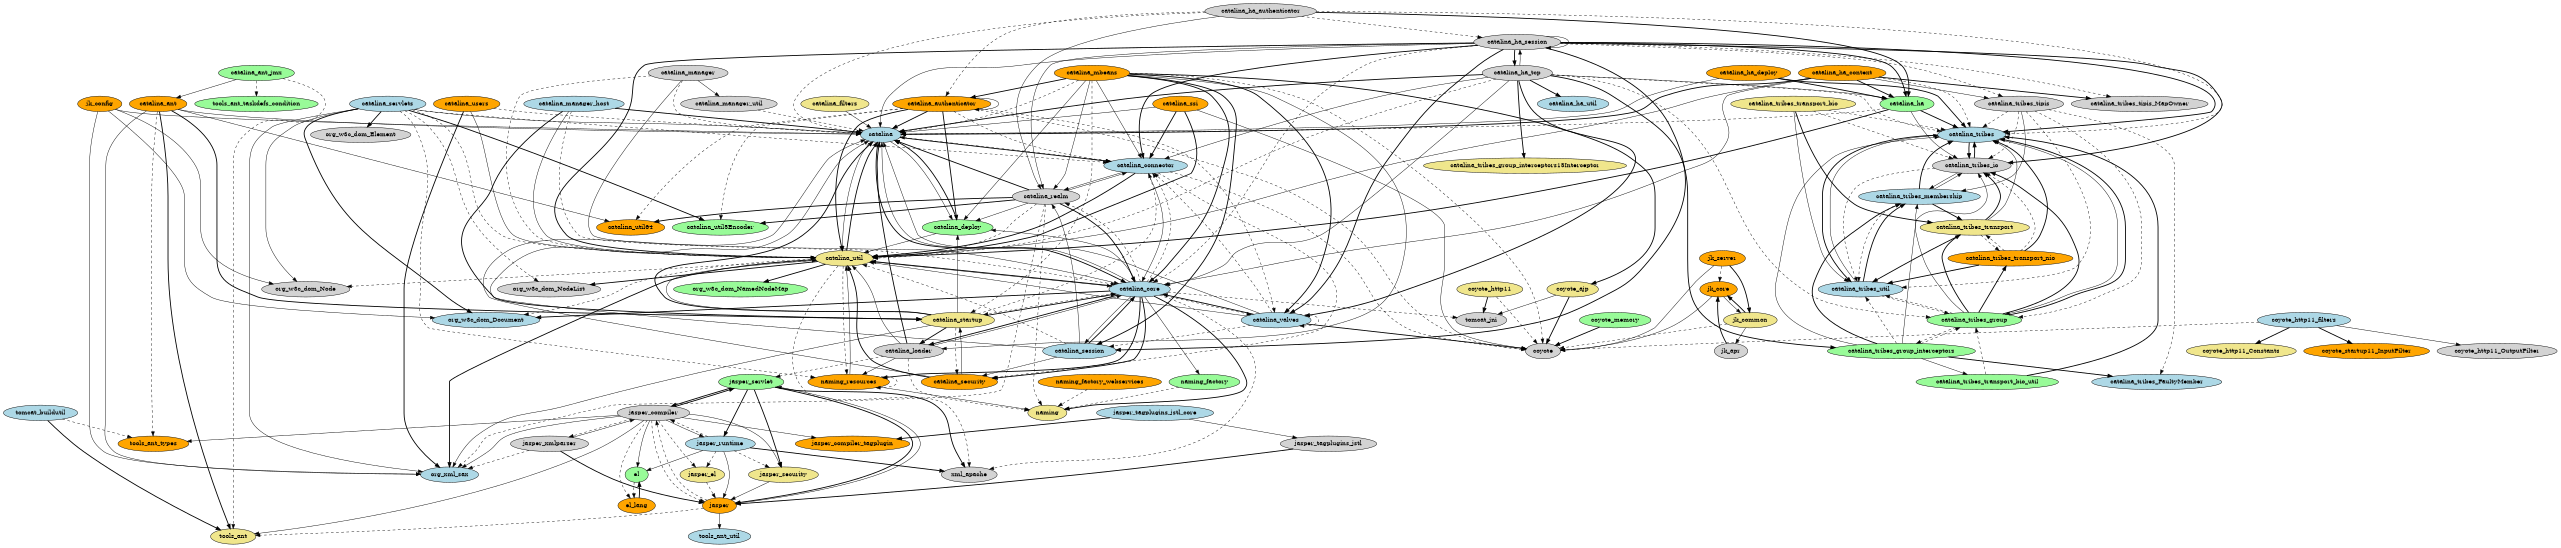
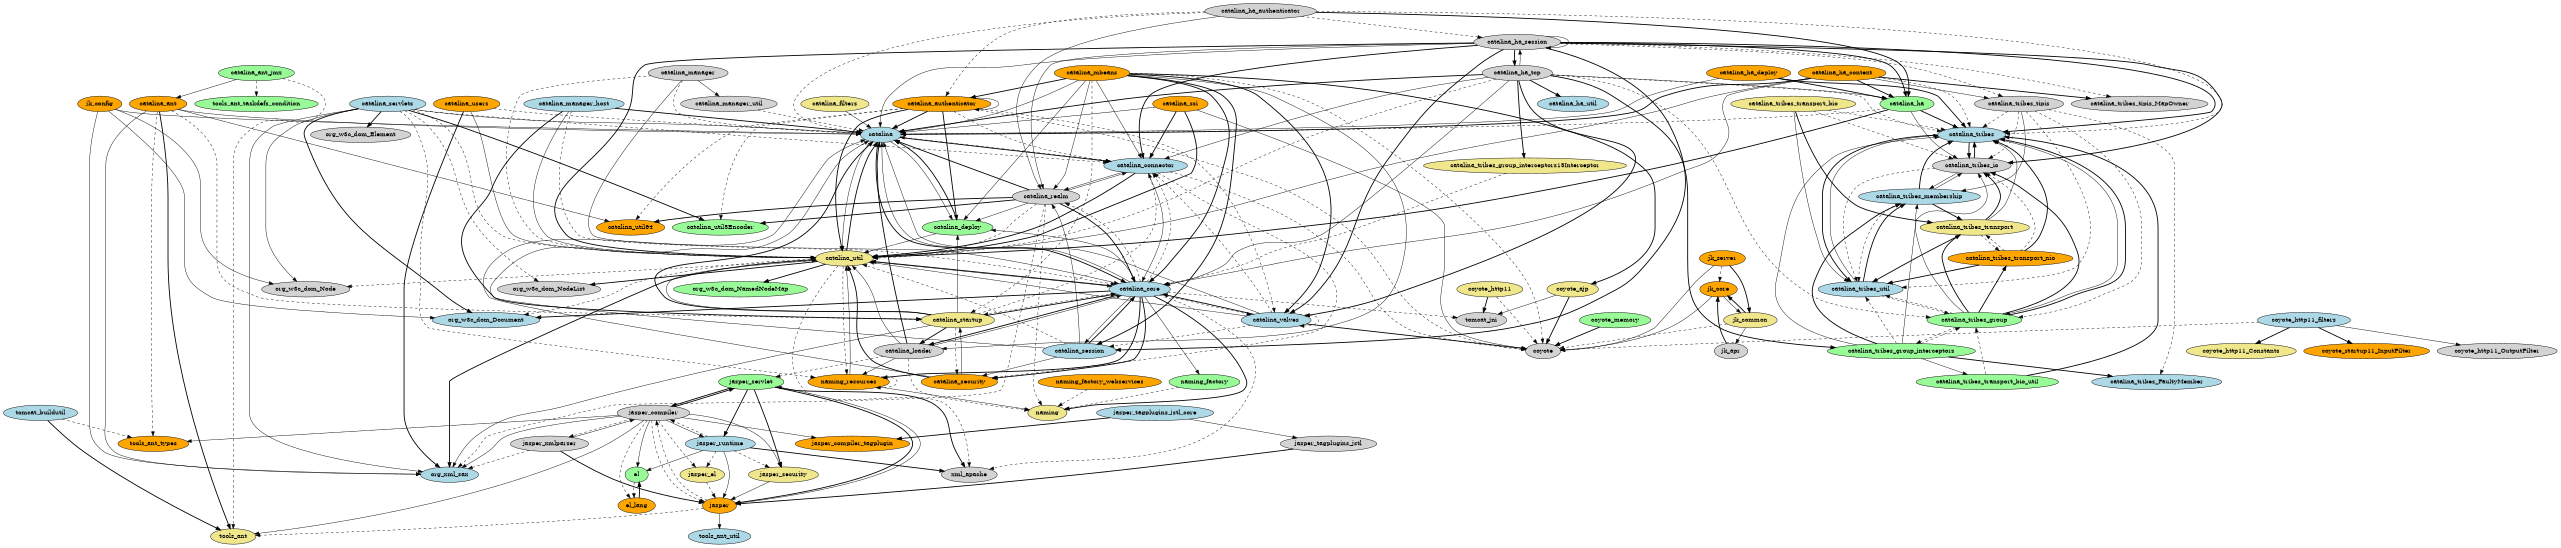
  digraph {
    node [fillcolor=lightgrey style=filled]
    edge [style=bold]
    catalina_ant [fillcolor=orange]
    catalina [fillcolor=lightblue]
    catalina_startup [fillcolor=khaki]
    catalina_util64 [fillcolor=orange]
    tools_ant [fillcolor=khaki]
    org_xml_sax [fillcolor=lightblue]
    tools_ant_types [fillcolor=orange]
    catalina_connector [fillcolor=lightblue]
    catalina_deploy [fillcolor=palegreen]
    catalina_util [fillcolor=khaki]
    catalina_core [fillcolor=lightblue]
    catalina_security [fillcolor=orange]
    catalina_loader
    coyote
    catalina_realm
    naming_resources [fillcolor=orange]
    n17 [label=xml_apache]
    org_w3c_dom_Document [fillcolor=lightblue]
    org_w3c_dom_Node
    org_w3c_dom_NodeList
    org_w3c_dom_NamedNodeMap [fillcolor=palegreen]
    catalina_valves [fillcolor=lightblue]
    catalina_session [fillcolor=lightblue]
    naming [fillcolor=khaki]
    naming_factory [fillcolor=palegreen]
    tomcat_jni
    jasper_servlet [fillcolor=palegreen]
    catalina_ant_jmx [fillcolor=palegreen]
    tools_ant_taskdefs_condition [fillcolor=palegreen]
    catalina_authenticator [fillcolor=orange]
    catalina_util5Encoder [fillcolor=palegreen]
    jasper_compiler
    jasper [fillcolor=orange]
    jasper_runtime [fillcolor=lightblue]
    jasper_security [fillcolor=khaki]
    catalina_filters [fillcolor=khaki]
    catalina_ha_authenticator
    catalina_ha [fillcolor=palegreen]
    catalina_ha_session
    catalina_tribes [fillcolor=lightblue]
    catalina_tribes_io
    catalina_tribes_tipis
    catalina_tribes_tipis_MapOwner
    catalina_ha_tcp
    catalina_tribes_group [fillcolor=palegreen]
    catalina_tribes_util [fillcolor=lightblue]
    catalina_tribes_membership [fillcolor=lightblue]
    catalina_tribes_FaultyMember [fillcolor=lightblue]
    catalina_ha_util [fillcolor=lightblue]
    catalina_tribes_group_interceptors [fillcolor=palegreen]
    catalina_tribes_group_interceptors15Interceptor [fillcolor=khaki]
    catalina_tribes_transport [fillcolor=khaki]
    catalina_tribes_transport_nio [fillcolor=orange]
    catalina_ha_context [fillcolor=orange]
    catalina_ha_deploy [fillcolor=orange]
    catalina_tribes_transport_bio_util [fillcolor=palegreen]
    el [fillcolor=palegreen]
    el_lang [fillcolor=orange]
    jasper_compiler_tagplugin [fillcolor=orange]
    jasper_el [fillcolor=khaki]
    jasper_xmlparser
    tools_ant_util [fillcolor=lightblue]
    catalina_manager
    catalina_manager_util
    catalina_manager_host [fillcolor=lightblue]
    catalina_mbeans [fillcolor=orange]
    coyote_ajp [fillcolor=khaki]
    catalina_servlets [fillcolor=lightblue]
    org_w3c_dom_Element
    catalina_ssi [fillcolor=orange]
    catalina_tribes_transport_bio [fillcolor=khaki]
    catalina_users [fillcolor=orange]
    coyote_http11 [fillcolor=khaki]
    coyote_http11_filters [fillcolor=lightblue]
    coyote_http11_Constants [fillcolor=khaki]
    n76 [fillcolor=orange label=coyote_startup11_InputFilter]
    coyote_http11_OutputFilter
    coyote_memory [fillcolor=palegreen]
    jasper_tagplugins_jstl_core [fillcolor=lightblue]
    jasper_tagplugins_jstl
    jk_core [fillcolor=orange]
    jk_apr
    jk_common [fillcolor=khaki]
    jk_config [fillcolor=orange]
    jk_server [fillcolor=orange]
    naming_factory_webservices [fillcolor=orange]
    tomcat_buildutil [fillcolor=lightblue]
    catalina_ant -> catalina [style=solid]
-   catalina_ant -> catalina_startup
+   catalina_ant -> catalina_startup [style=dashed]
    catalina_ant -> catalina_util64 [style=solid]
    catalina_ant -> tools_ant
    catalina_ant -> org_xml_sax [style=solid]
    catalina_ant -> tools_ant_types [style=dashed]
    catalina -> catalina_connector
    catalina -> catalina_deploy [style=solid]
    catalina -> catalina_util [style=solid]
    catalina -> catalina_core
    catalina_startup -> catalina
    catalina_startup -> org_xml_sax [style=solid]
    catalina_startup -> catalina_connector [style=dashed]
    catalina_startup -> catalina_deploy [style=solid]
    catalina_startup -> catalina_util [style=solid]
    catalina_startup -> catalina_core
    catalina_startup -> catalina_security [style=dashed]
    catalina_startup -> catalina_loader
    catalina_connector -> catalina [style=dashed]
    catalina_connector -> catalina_util
    catalina_connector -> catalina_core [style=solid]
    catalina_connector -> catalina_security [style=dashed]
    catalina_connector -> coyote [style=dashed]
    catalina_connector -> catalina_realm [style=solid]
    catalina_deploy -> catalina
    catalina_deploy -> catalina_util [style=solid]
    catalina_util -> catalina
    catalina_util -> org_xml_sax
    catalina_util -> catalina_core [style=solid]
    catalina_util -> naming_resources [style=dashed]
    catalina_util -> n17 [style=dashed]
    catalina_util -> org_w3c_dom_Document [style=dashed]
    catalina_util -> org_w3c_dom_Node [style=dashed]
    catalina_util -> org_w3c_dom_NodeList
    catalina_util -> org_w3c_dom_NamedNodeMap
    catalina_core -> catalina [style=solid]
    catalina_core -> catalina_startup [style=dashed]
    catalina_core -> catalina_connector [style=dashed]
    catalina_core -> catalina_deploy [style=solid]
    catalina_core -> catalina_util
    catalina_core -> catalina_security
    catalina_core -> catalina_loader
    catalina_core -> catalina_realm [style=dashed]
    catalina_core -> naming_resources
    catalina_core -> n17 [style=dashed]
    catalina_core -> org_w3c_dom_Document
    catalina_core -> catalina_valves [style=dashed]
    catalina_core -> catalina_session [style=solid]
    catalina_core -> naming
    catalina_core -> naming_factory [style=solid]
    catalina_core -> tomcat_jni [style=dashed]
    catalina_security -> catalina [style=solid]
    catalina_security -> catalina_startup [style=solid]
    catalina_security -> catalina_util
    catalina_loader -> catalina
    catalina_loader -> catalina_util [style=solid]
    catalina_loader -> catalina_core [style=solid]
    catalina_loader -> naming_resources [style=solid]
    catalina_loader -> naming [style=dashed]
    catalina_loader -> jasper_servlet [style=dashed]
    catalina_realm -> catalina
    catalina_realm -> catalina_util64
    catalina_realm -> org_xml_sax [style=dashed]
    catalina_realm -> catalina_connector [style=solid]
    catalina_realm -> catalina_deploy [style=solid]
    catalina_realm -> catalina_util [style=dashed]
    catalina_realm -> catalina_core
    catalina_realm -> naming [style=dashed]
    catalina_realm -> catalina_util5Encoder
    naming_resources -> catalina_util [style=solid]
    naming_resources -> naming_resources [style=dashed]
    naming_resources -> naming [style=solid]
    catalina_valves -> catalina [style=solid]
    catalina_valves -> catalina_connector [style=dashed]
    catalina_valves -> catalina_util [style=solid]
    catalina_valves -> catalina_core
    catalina_valves -> coyote
    catalina_valves -> catalina_valves [style=dashed]
    catalina_valves -> catalina_session [style=dashed]
    catalina_session -> catalina [style=solid]
    catalina_session -> catalina_util [style=dashed]
    catalina_session -> catalina_core
    catalina_session -> catalina_security [style=solid]
    catalina_session -> catalina_realm [style=solid]
    naming_factory -> naming [style=dashed]
    jasper_servlet -> n17
    jasper_servlet -> jasper_compiler
    jasper_servlet -> jasper
    jasper_servlet -> jasper_runtime
    jasper_servlet -> jasper_security
    catalina_ant_jmx -> catalina_ant [style=solid]
    catalina_ant_jmx -> tools_ant [style=dashed]
    catalina_ant_jmx -> tools_ant_taskdefs_condition [style=dashed]
    catalina_authenticator -> catalina
    catalina_authenticator -> catalina_util64 [style=dashed]
    catalina_authenticator -> catalina_connector [style=dashed]
    catalina_authenticator -> catalina_deploy
    catalina_authenticator -> catalina_util
    catalina_authenticator -> coyote [style=dashed]
    catalina_authenticator -> catalina_valves [style=dashed]
    catalina_authenticator -> catalina_authenticator [style=solid]
    catalina_authenticator -> catalina_util5Encoder [style=dashed]
    jasper_compiler -> tools_ant [style=solid]
    jasper_compiler -> org_xml_sax [style=solid]
    jasper_compiler -> tools_ant_types [style=solid]
    jasper_compiler -> jasper_servlet
    jasper_compiler -> jasper [style=dashed]
    jasper_compiler -> jasper_runtime [style=solid]
    jasper_compiler -> jasper_security [style=solid]
    jasper_compiler -> el [style=solid]
    jasper_compiler -> el_lang [style=dashed]
    jasper_compiler -> jasper_compiler_tagplugin [style=solid]
    jasper_compiler -> jasper_el [style=dashed]
    jasper_compiler -> jasper_xmlparser [style=dashed]
    jasper -> tools_ant [style=dashed]
    jasper -> jasper_servlet [style=solid]
    jasper -> jasper_compiler [style=dashed]
    jasper -> tools_ant_util [style=solid]
    jasper_runtime -> n17
    jasper_runtime -> jasper_compiler [style=dashed]
    jasper_runtime -> jasper [style=solid]
    jasper_runtime -> jasper_security [style=dashed]
    jasper_runtime -> el [style=solid]
    jasper_runtime -> jasper_el [style=dashed]
    jasper_security -> jasper [style=solid]
    catalina_filters -> catalina [style=solid]
    catalina_ha_authenticator -> catalina [style=dashed]
    catalina_ha_authenticator -> catalina_realm [style=solid]
    catalina_ha_authenticator -> catalina_authenticator [style=dashed]
    catalina_ha_authenticator -> catalina_ha
    catalina_ha_authenticator -> catalina_ha_session [style=dashed]
    catalina_ha_authenticator -> catalina_tribes [style=dashed]
    catalina_ha -> catalina [style=dashed]
    catalina_ha -> catalina_util
    catalina_ha -> catalina_tribes
    catalina_ha -> catalina_tribes_io [style=solid]
    catalina_ha_session -> catalina [style=solid]
    catalina_ha_session -> catalina_connector
    catalina_ha_session -> catalina_util
-   catalina_ha_session -> catalina_core [style=dashed]
+   catalina_tribes_group_interceptors15Interceptor -> catalina_core [style=dashed]
    catalina_ha_session -> catalina_realm [style=solid]
    catalina_ha_session -> catalina_valves
    catalina_ha_session -> catalina_session
    catalina_ha_session -> catalina_ha
    catalina_ha_session -> catalina_ha_session [style=solid]
    catalina_ha_session -> catalina_tribes
    catalina_ha_session -> catalina_tribes_io
    catalina_ha_session -> catalina_tribes_tipis [style=dashed]
    catalina_ha_session -> catalina_tribes_tipis_MapOwner [style=dashed]
    catalina_ha_session -> catalina_ha_tcp
    catalina_tribes -> catalina_tribes_io
    catalina_tribes -> catalina_tribes_group [style=solid]
    catalina_tribes -> catalina_tribes_util
    catalina_tribes_io -> catalina_tribes
    catalina_tribes_io -> catalina_tribes_util [style=dashed]
    catalina_tribes_io -> catalina_tribes_membership [style=solid]
    catalina_tribes_tipis -> catalina_tribes [style=dashed]
    catalina_tribes_tipis -> catalina_tribes_io [style=dashed]
    catalina_tribes_tipis -> catalina_tribes_group [style=dashed]
    catalina_tribes_tipis -> catalina_tribes_util [style=dashed]
    catalina_tribes_tipis -> catalina_tribes_membership [style=solid]
    catalina_tribes_tipis -> catalina_tribes_FaultyMember [style=dashed]
    catalina_ha_tcp -> catalina
    catalina_ha_tcp -> catalina_connector [style=solid]
    catalina_ha_tcp -> catalina_util [style=dashed]
    catalina_ha_tcp -> catalina_core [style=solid]
    catalina_ha_tcp -> catalina_valves
    catalina_ha_tcp -> catalina_ha [style=solid]
    catalina_ha_tcp -> catalina_ha_session [style=solid]
    catalina_ha_tcp -> catalina_tribes [style=dashed]
    catalina_ha_tcp -> catalina_tribes_group [style=dashed]
    catalina_ha_tcp -> catalina_ha_util
    catalina_ha_tcp -> catalina_tribes_group_interceptors
    catalina_ha_tcp -> catalina_tribes_group_interceptors15Interceptor
    catalina_tribes_group -> catalina_tribes
    catalina_tribes_group -> catalina_tribes_io
    catalina_tribes_group -> catalina_tribes_util [style=dashed]
    catalina_tribes_group -> catalina_tribes_membership [style=solid]
    catalina_tribes_group -> catalina_tribes_group_interceptors [style=dashed]
    catalina_tribes_group -> catalina_tribes_transport
    catalina_tribes_group -> catalina_tribes_transport_nio
    catalina_tribes_util -> catalina_tribes [style=solid]
    catalina_tribes_util -> catalina_tribes_group [style=dashed]
    catalina_tribes_util -> catalina_tribes_membership
    catalina_tribes_membership -> catalina_tribes
    catalina_tribes_membership -> catalina_tribes_io [style=solid]
    catalina_tribes_membership -> catalina_tribes_util [style=dashed]
    catalina_tribes_membership -> catalina_tribes_transport
    catalina_tribes_group_interceptors -> catalina_tribes [style=solid]
    catalina_tribes_group_interceptors -> catalina_tribes_io [style=solid]
    catalina_tribes_group_interceptors -> catalina_tribes_group [style=dashed]
    catalina_tribes_group_interceptors -> catalina_tribes_util [style=dashed]
    catalina_tribes_group_interceptors -> catalina_tribes_membership
    catalina_tribes_group_interceptors -> catalina_tribes_FaultyMember
    catalina_tribes_group_interceptors -> catalina_tribes_transport_bio_util [style=solid]
    catalina_tribes_transport -> catalina_tribes [style=solid]
    catalina_tribes_transport -> catalina_tribes_io
    catalina_tribes_transport -> catalina_tribes_util
    catalina_tribes_transport -> catalina_tribes_transport_nio [style=dashed]
    catalina_tribes_transport_nio -> catalina_tribes
    catalina_tribes_transport_nio -> catalina_tribes_io [style=dashed]
    catalina_tribes_transport_nio -> catalina_tribes_util
    catalina_tribes_transport_nio -> catalina_tribes_transport [style=dashed]
    catalina_ha_context -> catalina
    catalina_ha_context -> catalina_util [style=solid]
    catalina_ha_context -> catalina_core [style=solid]
    catalina_ha_context -> catalina_ha
    catalina_ha_context -> catalina_tribes [style=dashed]
    catalina_ha_context -> catalina_tribes_tipis [style=solid]
    catalina_ha_context -> catalina_tribes_tipis_MapOwner
    catalina_ha_deploy -> catalina [style=solid]
    catalina_ha_deploy -> catalina_ha
    catalina_ha_deploy -> catalina_tribes
    catalina_tribes_transport_bio_util -> catalina_tribes
    catalina_tribes_transport_bio_util -> catalina_tribes_group [style=dashed]
    el -> el_lang [style=dashed]
    el_lang -> el
    jasper_el -> jasper [style=dashed]
    jasper_xmlparser -> org_xml_sax [style=dashed]
    jasper_xmlparser -> jasper_compiler [style=solid]
    jasper_xmlparser -> jasper
    catalina_manager -> catalina [style=dashed]
    catalina_manager -> catalina_util [style=dashed]
    catalina_manager -> catalina_core [style=solid]
    catalina_manager -> catalina_manager_util [style=solid]
    catalina_manager_util -> catalina [style=dashed]
    catalina_manager_host -> catalina
    catalina_manager_host -> catalina_startup
    catalina_manager_host -> catalina_util [style=solid]
    catalina_manager_host -> catalina_core [style=dashed]
-   catalina_mbeans -> catalina [style=dashed]
+   catalina_mbeans -> catalina [style=solid]
    catalina_mbeans -> catalina_startup [style=dashed]
    catalina_mbeans -> catalina_connector [style=solid]
    catalina_mbeans -> catalina_deploy [style=solid]
    catalina_mbeans -> catalina_core
    catalina_mbeans -> catalina_loader [style=solid]
    catalina_mbeans -> coyote [style=dashed]
    catalina_mbeans -> catalina_realm [style=solid]
    catalina_mbeans -> catalina_valves
    catalina_mbeans -> catalina_session
    catalina_mbeans -> catalina_authenticator
    catalina_mbeans -> coyote_ajp
    coyote_ajp -> coyote
    coyote_ajp -> tomcat_jni [style=solid]
    catalina_servlets -> catalina [style=solid]
    catalina_servlets -> org_xml_sax [style=solid]
    catalina_servlets -> catalina_connector [style=dashed]
    catalina_servlets -> catalina_util [style=dashed]
    catalina_servlets -> naming_resources [style=dashed]
    catalina_servlets -> org_w3c_dom_Document
    catalina_servlets -> org_w3c_dom_Node [style=solid]
    catalina_servlets -> org_w3c_dom_NodeList [style=dashed]
    catalina_servlets -> catalina_util5Encoder
    catalina_servlets -> org_w3c_dom_Element
    catalina_ssi -> catalina [style=solid]
    catalina_ssi -> catalina_connector
    catalina_ssi -> catalina_util
    catalina_ssi -> coyote [style=solid]
    catalina_tribes_transport_bio -> catalina_tribes [style=dashed]
    catalina_tribes_transport_bio -> catalina_tribes_io [style=dashed]
    catalina_tribes_transport_bio -> catalina_tribes_util [style=solid]
    catalina_tribes_transport_bio -> catalina_tribes_transport
    catalina_users -> catalina [style=dashed]
    catalina_users -> org_xml_sax
    catalina_users -> catalina_util [style=solid]
    coyote_http11 -> coyote [style=dashed]
    coyote_http11 -> tomcat_jni
    coyote_http11_filters -> coyote [style=dashed]
    coyote_http11_filters -> coyote_http11_Constants
    coyote_http11_filters -> n76
    coyote_http11_filters -> coyote_http11_OutputFilter [style=solid]
    coyote_memory -> coyote
    jasper_tagplugins_jstl_core -> jasper_compiler_tagplugin
    jasper_tagplugins_jstl_core -> jasper_tagplugins_jstl [style=solid]
    jasper_tagplugins_jstl -> jasper
    jk_core -> coyote [style=solid]
    jk_core -> jk_common [style=solid]
    jk_apr -> jk_core
    jk_common -> coyote [style=dashed]
    jk_common -> jk_core
    jk_common -> jk_apr [style=solid]
    jk_config -> catalina [style=solid]
    jk_config -> org_xml_sax [style=solid]
    jk_config -> org_w3c_dom_Document [style=solid]
    jk_config -> org_w3c_dom_Node [style=solid]
    jk_server -> coyote [style=solid]
    jk_server -> jk_core [style=dashed]
    jk_server -> jk_common
    naming_factory_webservices -> naming [style=dashed]
    tomcat_buildutil -> tools_ant
    tomcat_buildutil -> tools_ant_types [style=dashed]
  }
